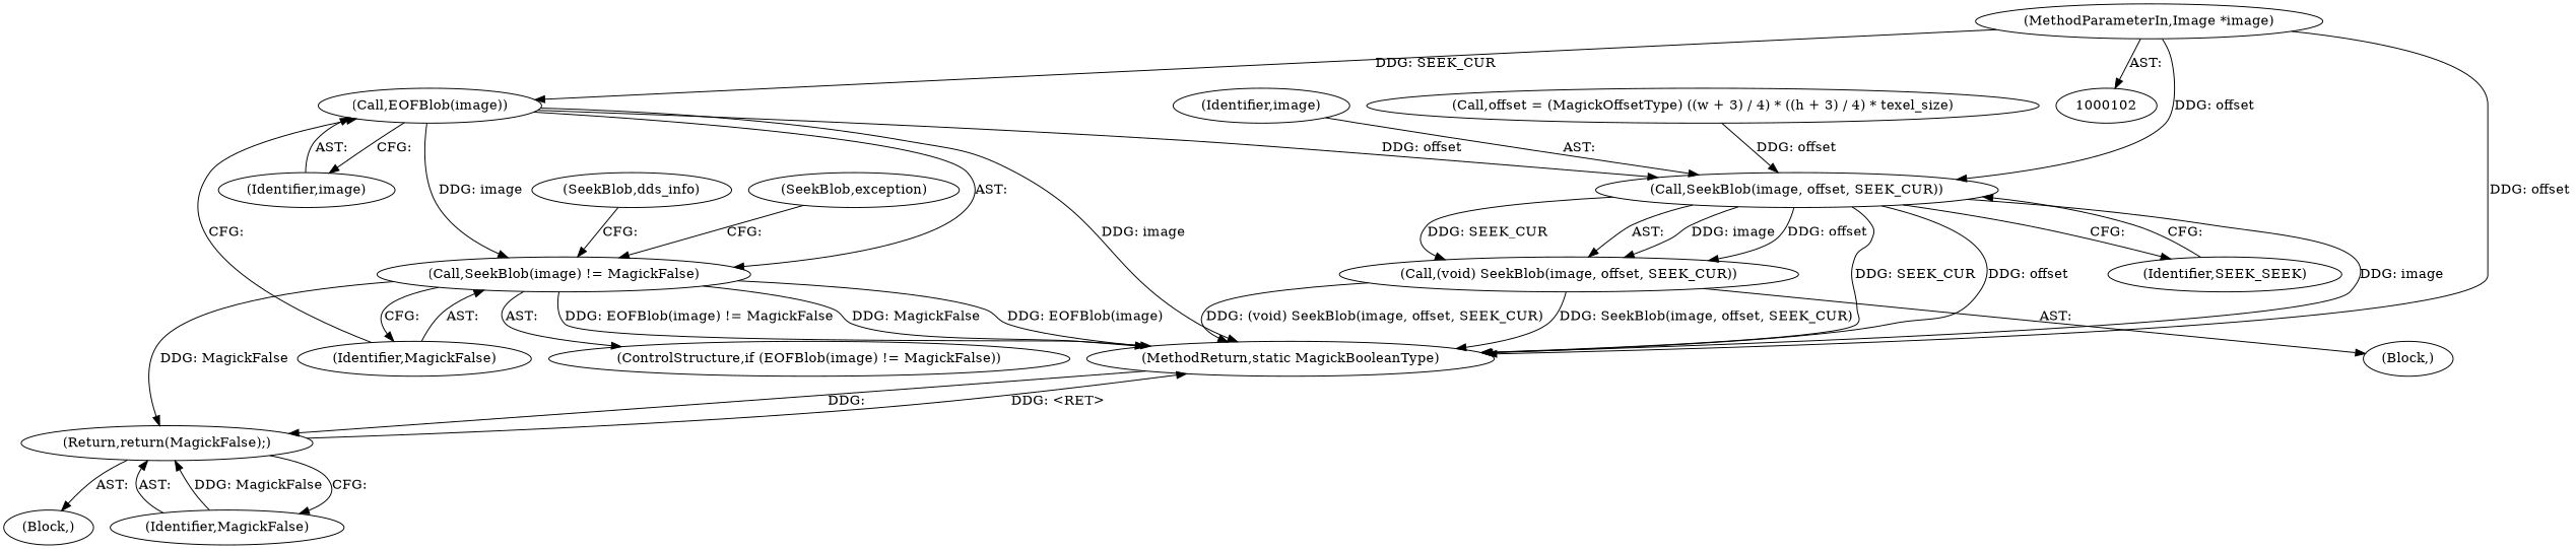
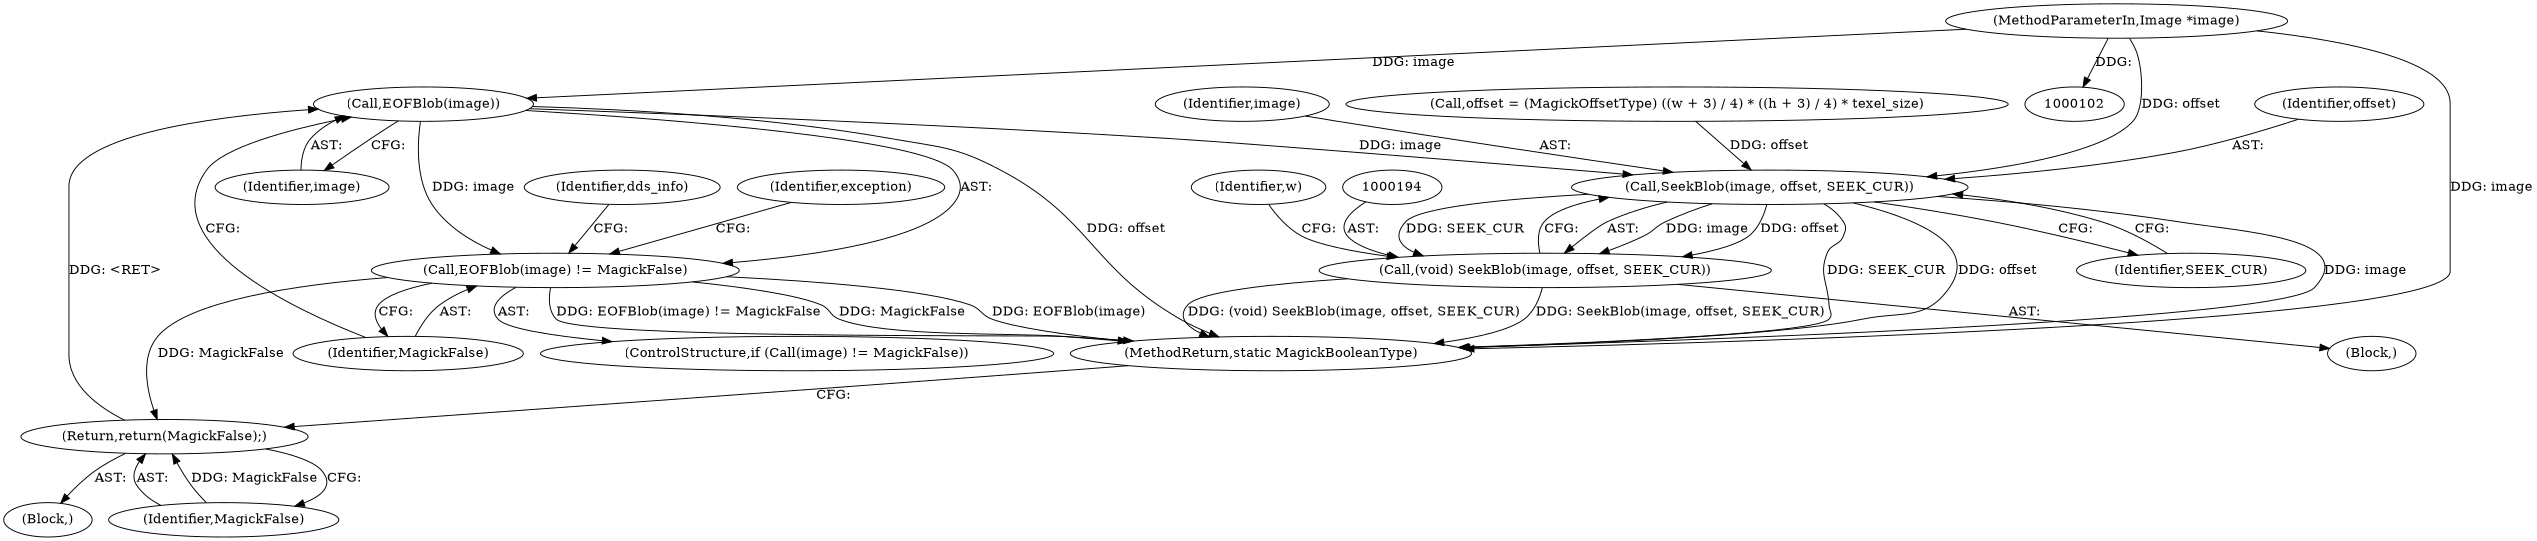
  digraph {
    n1 [label="(MethodParameterIn,Image *image)"]
    n2 [label="(Call,EOFBlob(image))"]
    n3 [label="(Call,SeekBlob(image, offset, SEEK_CUR))"]
    n4 [label="(MethodReturn,static MagickBooleanType)"]
    1000102
-   n6 [label="(Call,SeekBlob(image) != MagickFalse)"]
+   n6 [label="(Call,EOFBlob(image) != MagickFalse)"]
    n7 [label="(Identifier,image)"]
    n8 [label="(Call,(void) SeekBlob(image, offset, SEEK_CUR))"]
-   n9 [label="(Identifier,SEEK_SEEK)"]
+   n9 [label="(Identifier,SEEK_CUR)"]
    n10 [label="(Return,return(MagickFalse);)"]
    n11 [label="(Identifier,MagickFalse)"]
-   n12 [label="(ControlStructure,if (EOFBlob(image) != MagickFalse))"]
+   n12 [label="(ControlStructure,if (Call(image) != MagickFalse))"]
    n13 [label="(Block,)"]
    n14 [label="(Identifier,MagickFalse)"]
    n15 [label="(Block,)"]
+   n16 [label="(Identifier,offset)"]
    n17 [label="(Identifier,image)"]
-   n18 [label="(SeekBlob,exception)"]
+   n18 [label="(Identifier,exception)"]
    n19 [label="(Call,offset = (MagickOffsetType) ((w + 3) / 4) * ((h + 3) / 4) * texel_size)"]
-   n20 [label="(SeekBlob,dds_info)"]
-   n1 -> n2 [label="DDG: SEEK_CUR"]
+   n20 [label="(Identifier,dds_info)"]
+   n21 [label="(Identifier,w)"]
+   1000194
+   n1 -> n2 [label="DDG: image"]
    n1 -> n3 [label="DDG: offset"]
-   n1 -> n4 [label="DDG: offset"]
-   n1 -> 1000102 [label="AST: "]
-   n2 -> n3 [label="DDG: offset"]
-   n2 -> n4 [label="DDG: image"]
+   n1 -> n4 [label="DDG: image"]
+   n1 -> 1000102 [label="DDG: "]
+   n2 -> n3 [label="DDG: image"]
+   n2 -> n4 [label="DDG: offset"]
    n2 -> n6 [label="AST: "]
    n2 -> n6 [label="DDG: image"]
    n2 -> n7 [label="CFG: "]
    n3 -> n4 [label="DDG: offset"]
    n3 -> n4 [label="DDG: image"]
    n3 -> n4 [label="DDG: SEEK_CUR"]
    n3 -> n8 [label="AST: "]
    n3 -> n8 [label="DDG: image"]
    n3 -> n8 [label="DDG: offset"]
    n3 -> n8 [label="DDG: SEEK_CUR"]
    n3 -> n9 [label="CFG: "]
-   n4 -> n10 [label="DDG: "]
+   n4 -> n10 [label="CFG: "]
    n6 -> n4 [label="DDG: EOFBlob(image)"]
    n6 -> n4 [label="DDG: EOFBlob(image) != MagickFalse"]
    n6 -> n4 [label="DDG: MagickFalse"]
    n6 -> n10 [label="DDG: MagickFalse"]
    n6 -> n11 [label="CFG: "]
    n6 -> n12 [label="AST: "]
    n7 -> n2 [label="AST: "]
+   n8 -> n3 [label="CFG: "]
    n8 -> n4 [label="DDG: SeekBlob(image, offset, SEEK_CUR)"]
    n8 -> n4 [label="DDG: (void) SeekBlob(image, offset, SEEK_CUR)"]
    n8 -> n15 [label="AST: "]
    n9 -> n3 [label="CFG: "]
-   n10 -> n4 [label="DDG: <RET>"]
+   n10 -> n2 [label="DDG: <RET>"]
    n10 -> n13 [label="AST: "]
    n10 -> n14 [label="CFG: "]
    n11 -> n2 [label="CFG: "]
    n11 -> n6 [label="AST: "]
    n14 -> n10 [label="AST: "]
    n14 -> n10 [label="DDG: MagickFalse"]
+   n16 -> n3 [label="AST: "]
    n17 -> n3 [label="AST: "]
    n18 -> n6 [label="CFG: "]
    n19 -> n3 [label="DDG: offset"]
    n20 -> n6 [label="CFG: "]
+   n21 -> n8 [label="CFG: "]
+   1000194 -> n8 [label="AST: "]
  }
